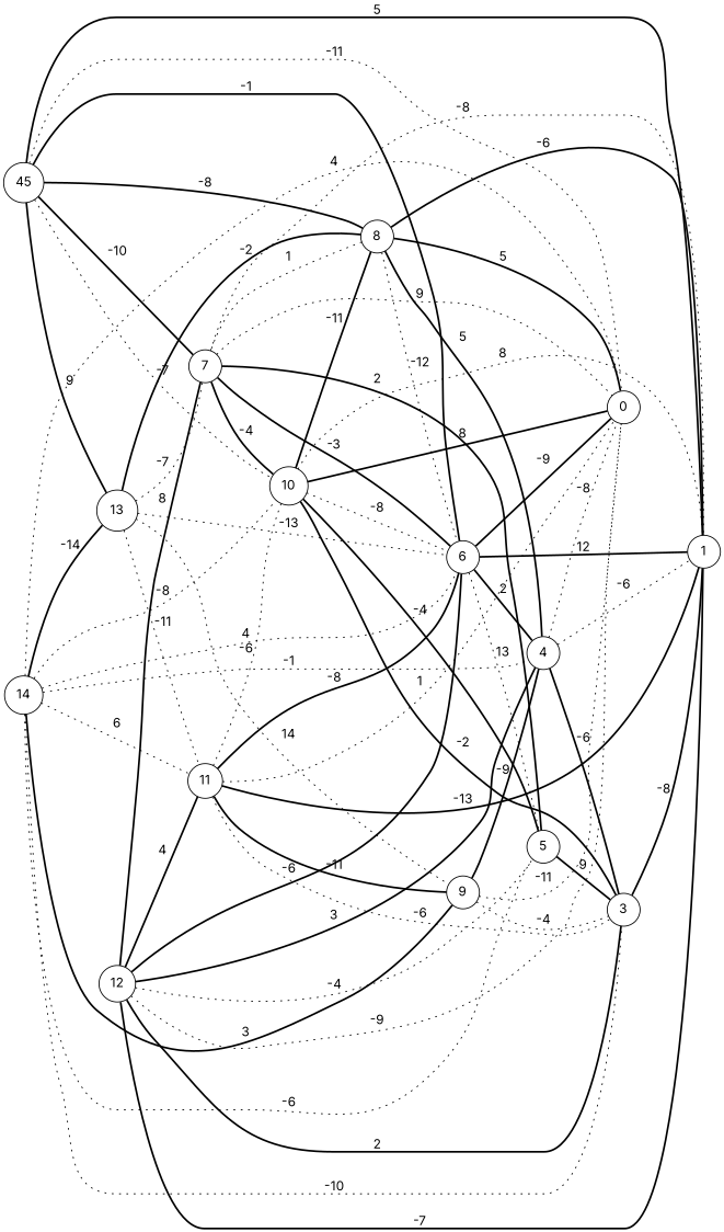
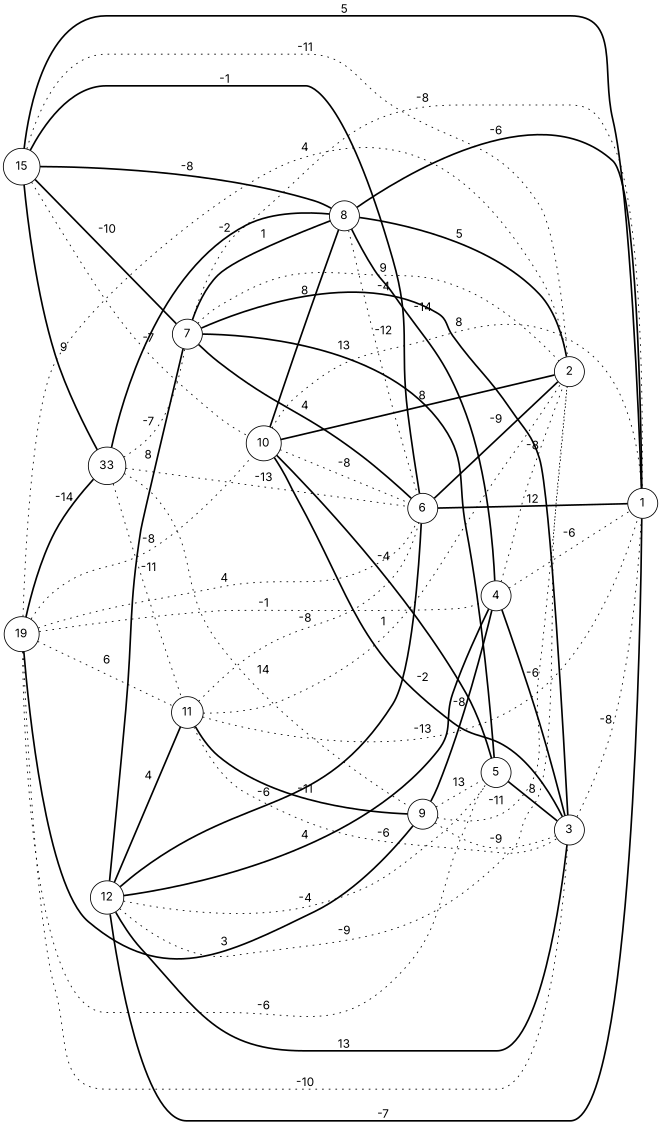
  graph {
    fontname=Inter
    rankdir=LR
    node [fontname=Inter shape=circle]
    edge [fontname=Inter style=bold]
-   15 [label=45]
+   15
    1
-   2 [label=0]
+   2
    6
    7
    8
    10
-   13
+   13 [label=33]
    4
    3
    5
    9
    11
-   14
+   14 [label=19]
    12
    15 -- 1 [label=5]
    15 -- 2 [label=-11 style=dotted]
    15 -- 6 [label=-1]
    15 -- 7 [label=-10]
    15 -- 8 [label=-8]
    15 -- 10 [label=-7 style=dotted]
    15 -- 13 [label=9]
    6 -- 1 [label=12]
    6 -- 2 [label=-9]
-   6 -- 4 [label=2]
    7 -- 1 [label=-8 style=dotted]
    7 -- 2 [label=9 style=dotted]
-   7 -- 6 [label=-3]
-   7 -- 10 [label=-4]
-   7 -- 5 [label=2]
+   7 -- 6 [label=4]
+   7 -- 3 [label=-4]
+   7 -- 5 [label=13]
    8 -- 1 [label=-6]
    8 -- 2 [label=5]
    8 -- 6 [label=-12 style=dotted]
-   8 -- 7 [label=1 style=dotted]
-   8 -- 4 [label=5]
+   8 -- 7 [label=1]
+   8 -- 4 [label=-14]
    10 -- 1 [label=8 style=dotted]
    10 -- 2 [label=8]
    10 -- 6 [label=-8 style=dotted]
-   10 -- 8 [label=-11]
+   10 -- 8 [label=8]
    10 -- 3 [label=-2]
    10 -- 5 [label=-4]
    13 -- 6 [label=-13 style=dotted]
    13 -- 7 [label=-7 style=dotted]
    13 -- 8 [label=-2]
    13 -- 9 [label=14 style=dotted]
    13 -- 11 [label=-11 style=dotted]
    4 -- 1 [label=-6 style=dotted]
    4 -- 2 [label=-8 style=dotted]
    4 -- 3 [label=-6]
-   3 -- 1 [label=-8]
-   5 -- 3 [label=9]
+   3 -- 1 [label=-8 style=dotted]
+   5 -- 3 [label=8]
    9 -- 2 [label=-11 style=dotted]
-   9 -- 4 [label=-9]
-   9 -- 3 [label=-4 style=dotted]
-   6 -- 5 [label=13 style=dotted]
-   11 -- 1 [label=-13]
+   9 -- 4 [label=-8]
+   9 -- 3 [label=-9 style=dotted]
+   9 -- 5 [label=13 style=dotted]
+   11 -- 1 [label=-13 style=dotted]
    11 -- 2 [label=1 style=dotted]
-   11 -- 6 [label=-8]
-   11 -- 10 [label=-6 style=dotted]
+   11 -- 6 [label=-8 style=dotted]
    11 -- 3 [label=-6 style=dotted]
    11 -- 9 [label=-11]
    14 -- 2 [label=4 style=dotted]
    14 -- 6 [label=4 style=dotted]
    14 -- 10 [label=-8 style=dotted]
    14 -- 13 [label=-14]
    14 -- 4 [label=-1 style=dotted]
    14 -- 3 [label=-10 style=dotted]
    14 -- 5 [label=-6 style=dotted]
    14 -- 9 [label=3]
    14 -- 11 [label=6 style=dotted]
    12 -- 1 [label=-7]
    12 -- 2 [label=-9 style=dotted]
    12 -- 6 [label=-6]
    12 -- 7 [label=8]
-   12 -- 4 [label=3]
-   12 -- 3 [label=2]
+   12 -- 4 [label=4]
+   12 -- 3 [label=13]
    12 -- 5 [label=-4 style=dotted]
    12 -- 11 [label=4]
  }
